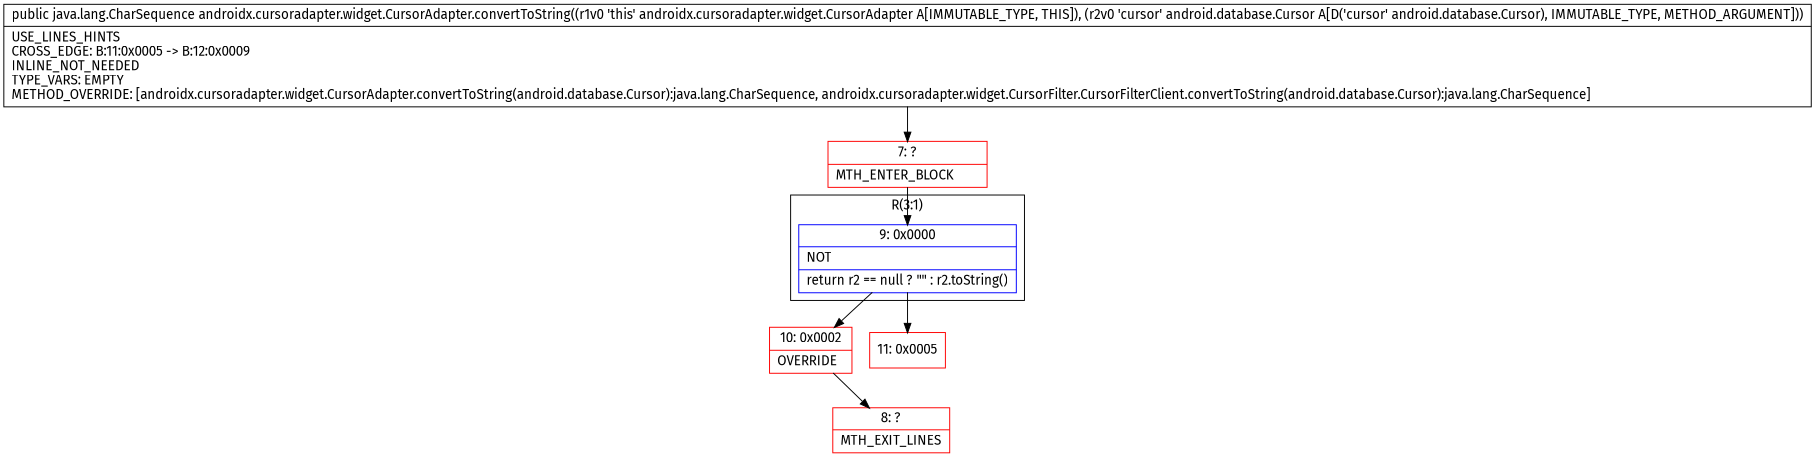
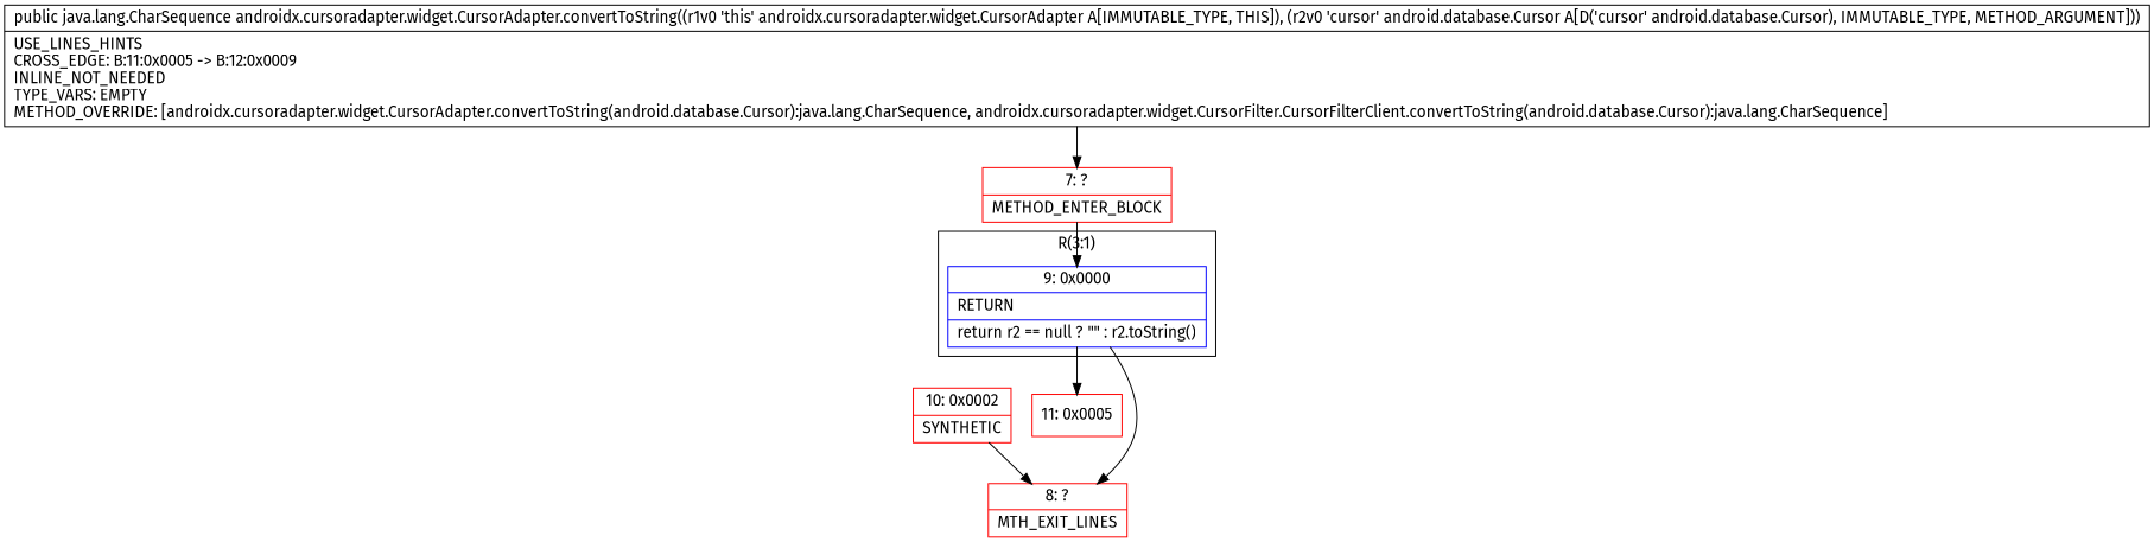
  digraph {
    fontname="Fira Sans"
    node [color=red fontname="Fira Sans" shape=record]
    edge [fontname="Fira Sans"]
-   n1 [color=blue label="{9\:\ 0x0000|NOT\l|return r2 == null ? \"\" : r2.toString()\l}"]
-   n2 [label="{10\:\ 0x0002|OVERRIDE\l}"]
+   n1 [color=blue label="{9\:\ 0x0000|RETURN\l|return r2 == null ? \"\" : r2.toString()\l}"]
+   n2 [label="{10\:\ 0x0002|SYNTHETIC\l}"]
    n3 [label="{11\:\ 0x0005}"]
    n4 [label="{8\:\ ?|MTH_EXIT_LINES\l}"]
-   n5 [label="{7\:\ ?|MTH_ENTER_BLOCK\l}"]
+   n5 [label="{7\:\ ?|METHOD_ENTER_BLOCK\l}"]
    n6 [label="{public java.lang.CharSequence androidx.cursoradapter.widget.CursorAdapter.convertToString((r1v0 'this' androidx.cursoradapter.widget.CursorAdapter A[IMMUTABLE_TYPE, THIS]), (r2v0 'cursor' android.database.Cursor A[D('cursor' android.database.Cursor), IMMUTABLE_TYPE, METHOD_ARGUMENT]))  | USE_LINES_HINTS\lCROSS_EDGE: B:11:0x0005 \-\> B:12:0x0009\lINLINE_NOT_NEEDED\lTYPE_VARS: EMPTY\lMETHOD_OVERRIDE: [androidx.cursoradapter.widget.CursorAdapter.convertToString(android.database.Cursor):java.lang.CharSequence, androidx.cursoradapter.widget.CursorFilter.CursorFilterClient.convertToString(android.database.Cursor):java.lang.CharSequence]\l}" color=""]
    subgraph cluster_1 {
      label="R(3:1)"
      n1
    }
-   n1 -> n2
+   n1 -> n4
    n1 -> n3
    n2 -> n4
    n5 -> n1
    n6 -> n5
  }
